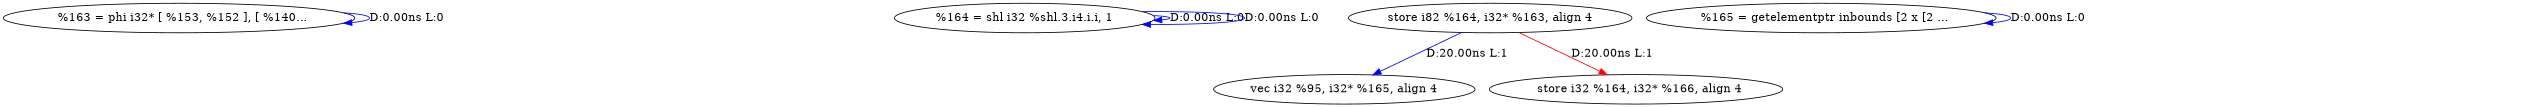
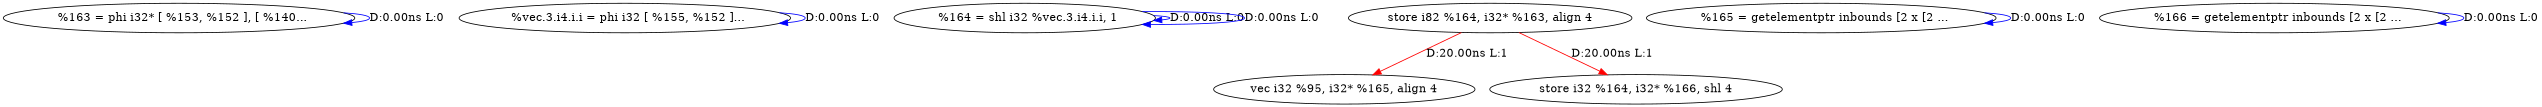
  digraph {
    edge [color=blue]
    n1 [label="  %163 = phi i32* [ %153, %152 ], [ %140..."]
-   n3 [label="%164 = shl i32 %shl.3.i4.i.i, 1"]
+   n2 [label="  %vec.3.i4.i.i = phi i32 [ %155, %152 ]..."]
+   n3 [label="  %164 = shl i32 %vec.3.i4.i.i, 1"]
    n4 [label="vec i32 %95, i32* %165, align 4"]
    n5 [label="store i82 %164, i32* %163, align 4"]
-   n6 [label="  store i32 %164, i32* %166, align 4"]
+   n6 [label="store i32 %164, i32* %166, shl 4"]
    n7 [label="  %165 = getelementptr inbounds [2 x [2 ..."]
+   n8 [label="  %166 = getelementptr inbounds [2 x [2 ..."]
    n1 -> n1 [label="D:0.00ns L:0"]
+   n2 -> n2 [label="D:0.00ns L:0"]
    n3 -> n3 [label="D:0.00ns L:0"]
    n3 -> n3 [label="D:0.00ns L:0"]
-   n5 -> n4 [label="D:20.00ns L:1"]
+   n5 -> n4 [color=red label="D:20.00ns L:1"]
    n5 -> n6 [color=red label="D:20.00ns L:1"]
    n7 -> n7 [label="D:0.00ns L:0"]
+   n8 -> n8 [label="D:0.00ns L:0"]
  }
